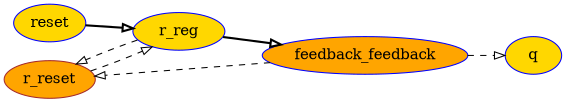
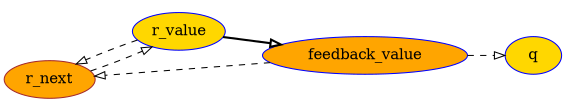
  strict digraph {
    rankdir=LR
    node [color=blue fillcolor=gold style=filled]
    edge [arrowhead=onormal style=dashed weight=1.0]
-   r_next [color=brown fillcolor=orange label=r_reset]
-   r_reg
-   feedback_value [fillcolor=orange label=feedback_feedback]
+   r_next [color=brown fillcolor=orange]
+   r_reg [label=r_value]
+   feedback_value [fillcolor=orange]
    q
-   reset
    r_next -> r_reg
    r_reg -> r_next
    r_reg -> feedback_value [style=bold]
    feedback_value -> r_next
    feedback_value -> q
-   reset -> r_reg [style=bold weight=2.0]
  }
